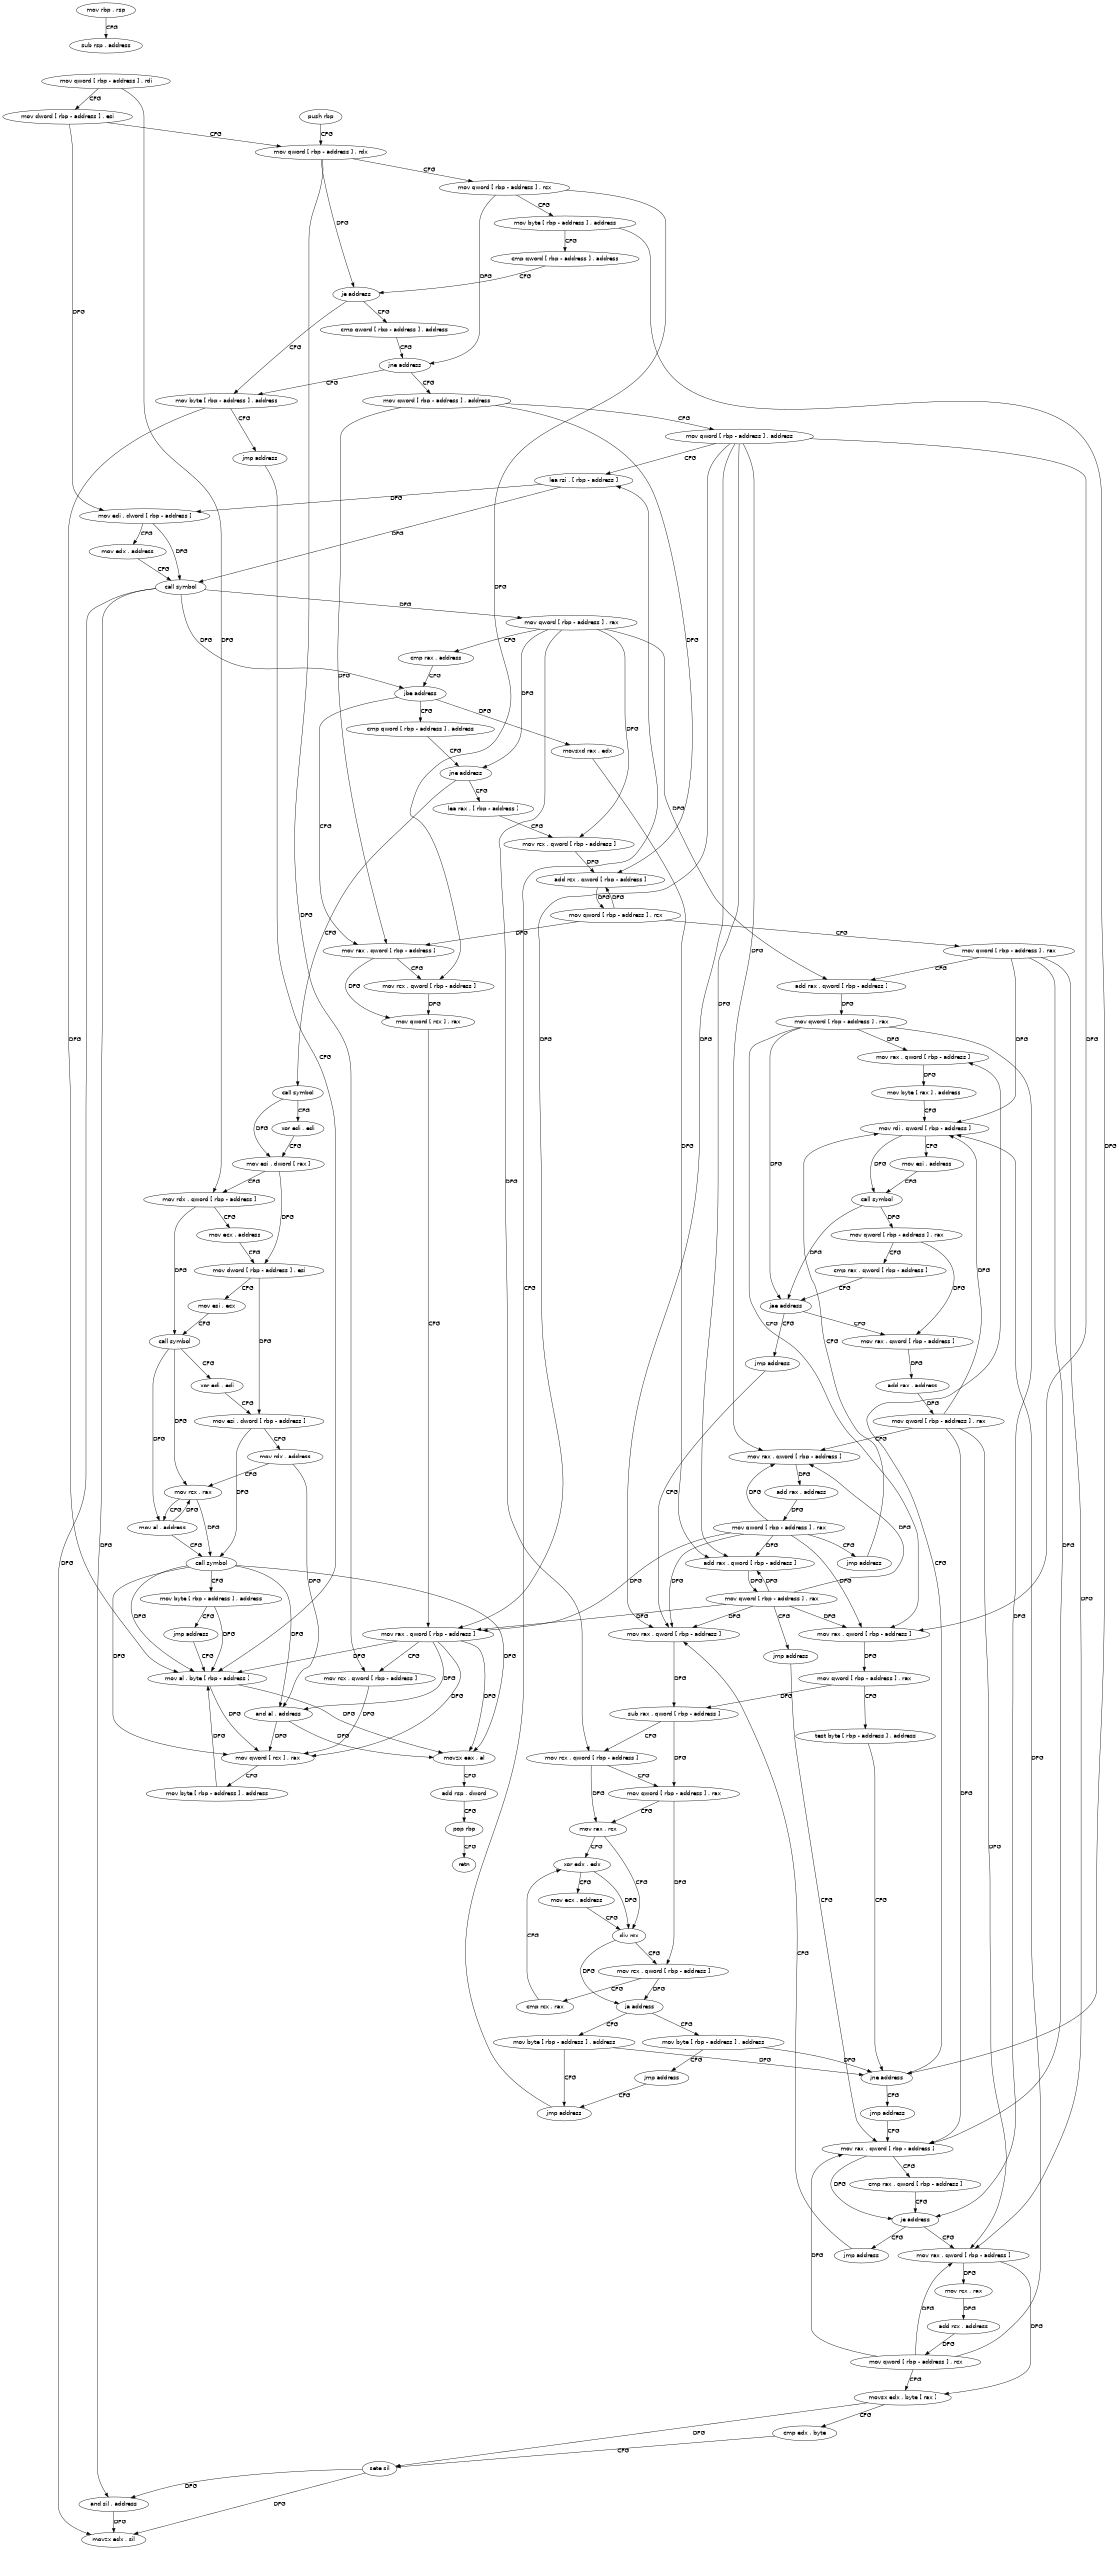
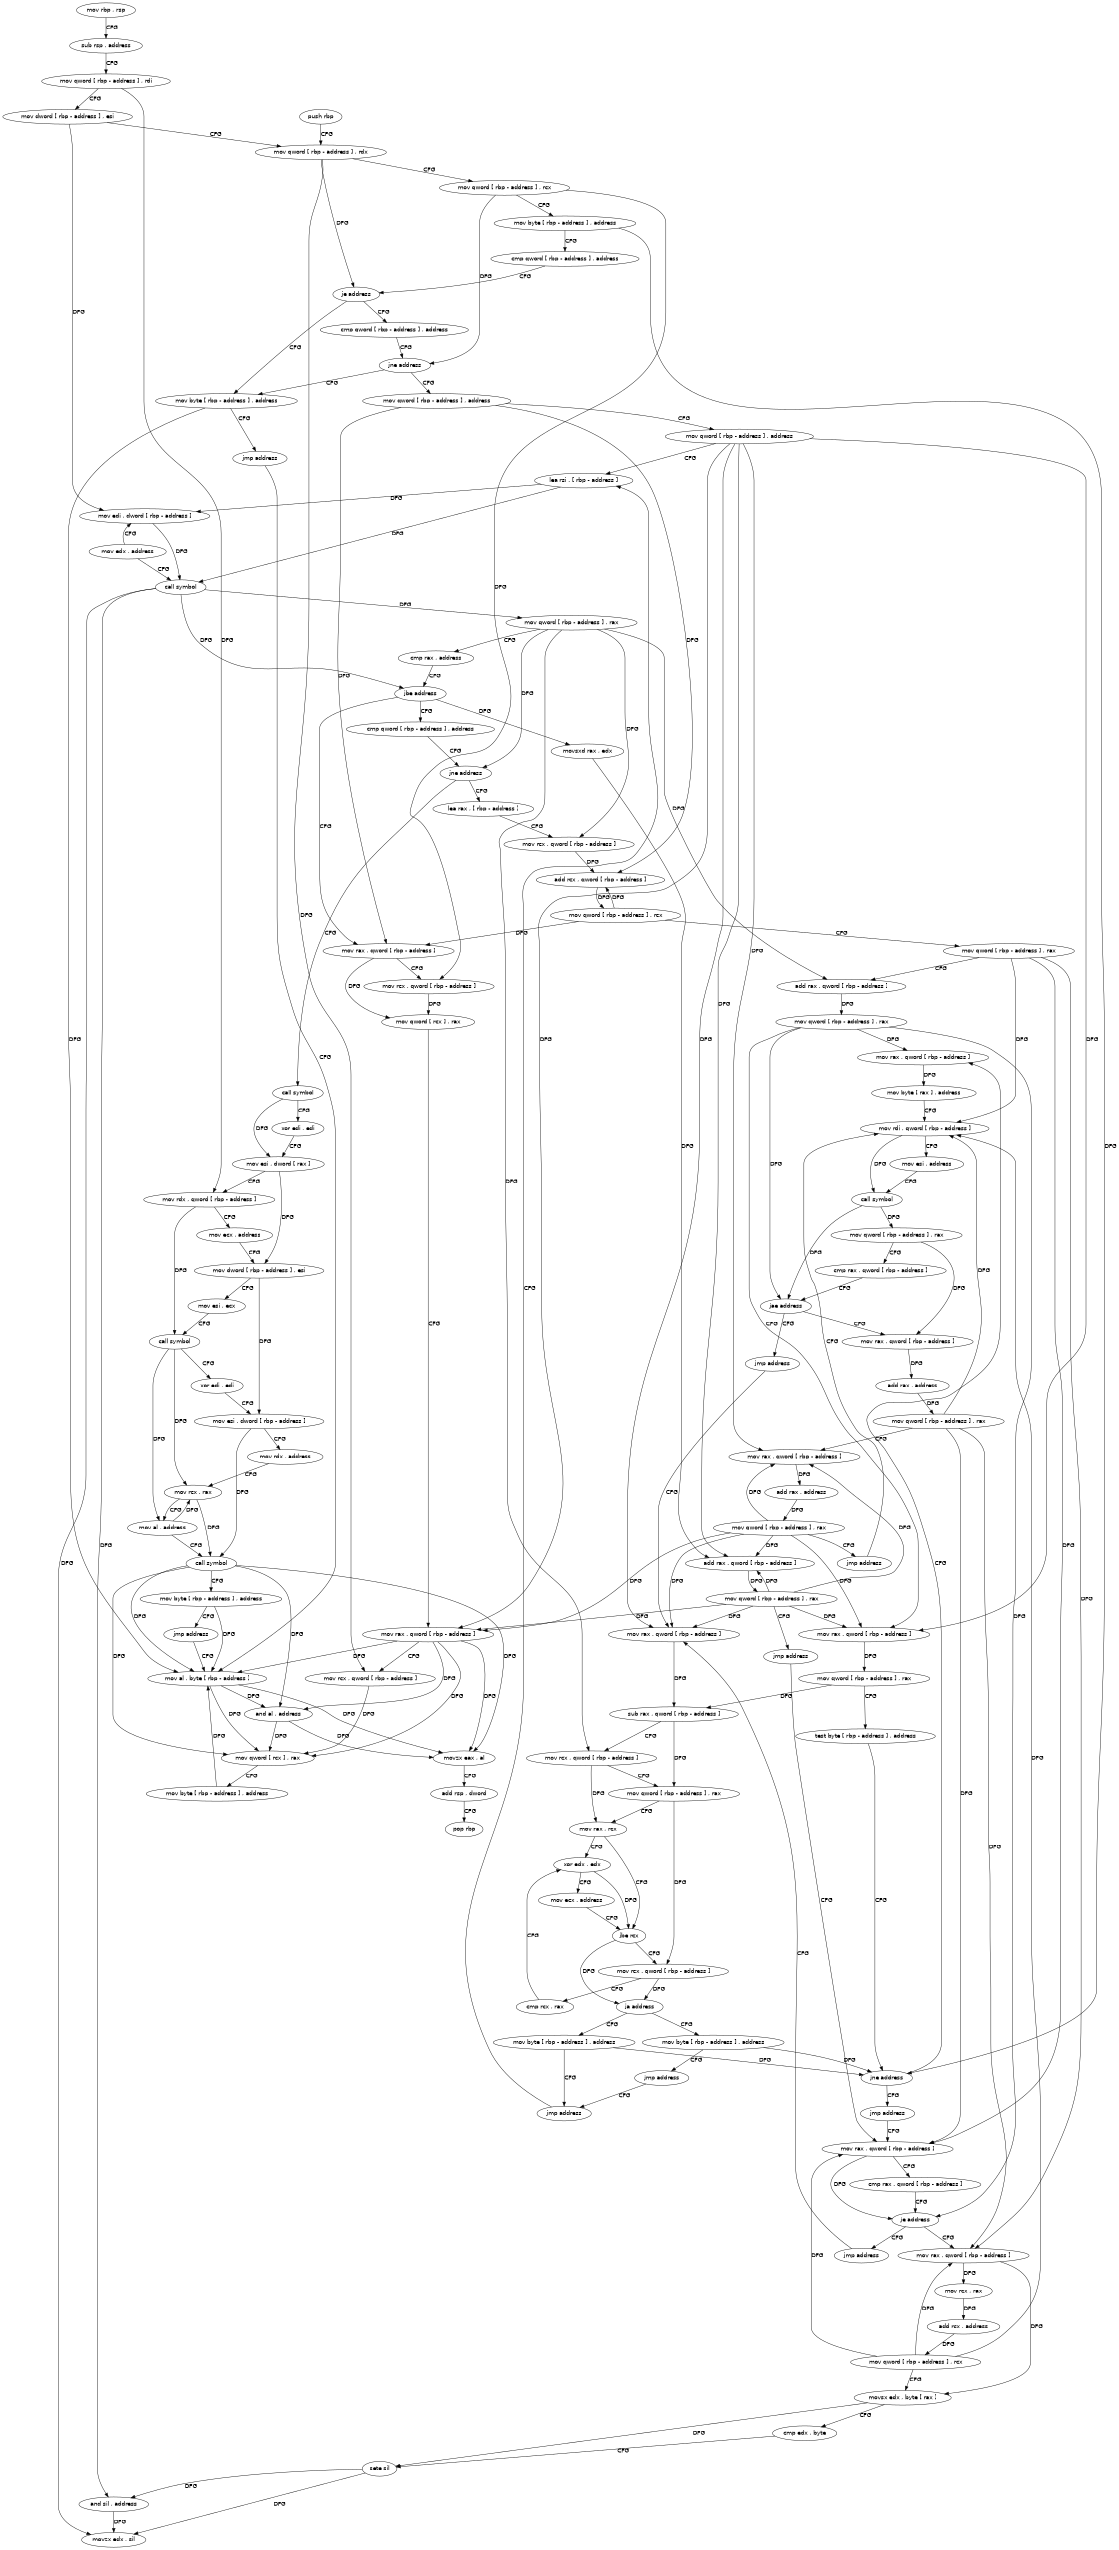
  digraph {
    fontname="DejaVu Sans"
    node [fontname="DejaVu Sans"]
    edge [fontname="DejaVu Sans"]
    n1 [label="push rbp"]
    n2 [label="mov qword [ rbp - address ] , rdx"]
    n3 [label="mov rbp , rsp"]
    n4 [label="sub rsp , address"]
    n5 [label="mov qword [ rbp - address ] , rdi"]
    n6 [label="mov dword [ rbp - address ] , esi"]
    n7 [label="mov rdx , qword [ rbp - address ]"]
    n8 [label="mov edi , dword [ rbp - address ]"]
    n9 [label="mov ecx , address"]
    n10 [label="call symbol"]
    n11 [label="mov qword [ rbp - address ] , rcx"]
    n12 [label="je address"]
    n13 [label="mov rcx , qword [ rbp - address ]"]
    n14 [label="call symbol"]
    n15 [label="mov edx , address"]
    n16 [label="mov byte [ rbp - address ] , address"]
    n17 [label="jne address"]
    n18 [label="mov rcx , qword [ rbp - address ]"]
    n19 [label="mov byte [ rbp - address ] , address"]
    n20 [label="cmp qword [ rbp - address ] , address"]
    n21 [label="mov qword [ rcx ] , rax"]
    n22 [label="cmp qword [ rbp - address ] , address"]
    n23 [label="jne address"]
    n24 [label="mov qword [ rbp - address ] , address"]
    n25 [label="mov qword [ rcx ] , rax"]
    n26 [label="mov rax , qword [ rbp - address ]"]
    n27 [label="jmp address"]
    n28 [label="jmp address"]
    n29 [label="mov al , byte [ rbp - address ]"]
    n30 [label="and al , address"]
    n31 [label="movzx eax , al"]
    n32 [label="add rsp , dword"]
    n33 [label="mov byte [ rbp - address ] , address"]
    n34 [label="mov qword [ rbp - address ] , address"]
    n35 [label="mov rax , qword [ rbp - address ]"]
    n36 [label="add rcx , qword [ rbp - address ]"]
    n37 [label="lea rsi , [ rbp - address ]"]
    n38 [label="mov rax , qword [ rbp - address ]"]
    n39 [label="mov rax , qword [ rbp - address ]"]
    n40 [label="mov rax , qword [ rbp - address ]"]
    n41 [label="mov rax , qword [ rbp - address ]"]
    n42 [label="add rax , qword [ rbp - address ]"]
    n43 [label="mov qword [ rbp - address ] , rcx"]
    n44 [label="pop rbp"]
-   n45 [label=retn]
    n46 [label="mov qword [ rbp - address ] , rax"]
    n47 [label="sub rax , qword [ rbp - address ]"]
    n48 [label="add rax , address"]
    n49 [label="mov qword [ rbp - address ] , rax"]
    n50 [label="and sil , address"]
    n51 [label="movzx edx , sil"]
    n52 [label="mov qword [ rbp - address ] , rax"]
    n53 [label="jbe address"]
    n54 [label="cmp qword [ rbp - address ] , address"]
    n55 [label="jne address"]
    n56 [label="lea rax , [ rbp - address ]"]
    n57 [label="call symbol"]
    n58 [label="mov rcx , qword [ rbp - address ]"]
    n59 [label="xor edi , edi"]
    n60 [label="mov esi , dword [ rax ]"]
    n61 [label="mov dword [ rbp - address ] , esi"]
    n62 [label="mov qword [ rbp - address ] , rax"]
    n63 [label="add rax , qword [ rbp - address ]"]
    n64 [label="mov rdi , qword [ rbp - address ]"]
    n65 [label="mov rax , qword [ rbp - address ]"]
    n66 [label="mov rax , qword [ rbp - address ]"]
    n67 [label="mov qword [ rbp - address ] , rax"]
    n68 [label="mov esi , address"]
    n69 [label="call symbol"]
    n70 [label="je address"]
    n71 [label="cmp rax , qword [ rbp - address ]"]
    n72 [label="mov rcx , rax"]
    n73 [label="movsx edx , byte [ rax ]"]
    n74 [label="jae address"]
    n75 [label="mov byte [ rax ] , address"]
    n76 [label="jmp address"]
    n77 [label="jmp address"]
    n78 [label="mov rax , qword [ rbp - address ]"]
    n79 [label="test byte [ rbp - address ] , address"]
    n80 [label="mov rcx , qword [ rbp - address ]"]
    n81 [label="mov qword [ rbp - address ] , rax"]
    n82 [label="mov esi , ecx"]
    n83 [label="mov esi , dword [ rbp - address ]"]
    n84 [label="xor edi , edi"]
    n85 [label="mov rcx , rax"]
    n86 [label="mov al , address"]
    n87 [label="mov rdx , address"]
    n88 [label="call symbol"]
    n89 [label="mov byte [ rbp - address ] , address"]
    n90 [label="jmp address"]
    n91 [label="mov qword [ rbp - address ] , rax"]
    n92 [label="add rax , address"]
    n93 [label="mov qword [ rbp - address ] , rax"]
    n94 [label="mov qword [ rbp - address ] , rax"]
    n95 [label="jmp address"]
    n96 [label="add rcx , address"]
    n97 [label="cmp edx , byte"]
    n98 [label="sete sil"]
    n99 [label="mov rax , rcx"]
    n100 [label="mov rcx , qword [ rbp - address ]"]
    n101 [label="xor edx , edx"]
-   n102 [label="div rcx"]
+   n102 [label="jbe rcx"]
    n103 [label="ja address"]
    n104 [label="cmp rcx , rax"]
    n105 [label="mov ecx , address"]
    n106 [label="mov byte [ rbp - address ] , address"]
    n107 [label="mov byte [ rbp - address ] , address"]
    n108 [label="jmp address"]
    n109 [label="jmp address"]
    n110 [label="cmp rax , qword [ rbp - address ]"]
    n111 [label="mov qword [ rbp - address ] , rcx"]
    n112 [label="movsxd rax , edx"]
    n113 [label="jmp address"]
    n114 [label="cmp rax , address"]
    n1 -> n2 [label=CFG]
    n2 -> n11 [label=CFG]
    n2 -> n12 [label=DFG]
    n2 -> n13 [label=DFG]
    n3 -> n4 [label=CFG]
+   n4 -> n5 [label=CFG]
    n5 -> n6 [label=CFG]
    n5 -> n7 [label=DFG]
    n6 -> n2 [label=CFG]
    n6 -> n8 [label=DFG]
    n7 -> n9 [label=CFG]
    n7 -> n10 [label=DFG]
    n8 -> n14 [label=DFG]
-   n8 -> n15 [label=CFG]
+   n15 -> n8 [label=CFG]
    n9 -> n61 [label=CFG]
    n10 -> n84 [label=CFG]
    n10 -> n85 [label=DFG]
    n10 -> n86 [label=DFG]
    n11 -> n16 [label=CFG]
    n11 -> n17 [label=DFG]
    n11 -> n18 [label=DFG]
    n12 -> n19 [label=CFG]
    n12 -> n20 [label=CFG]
    n13 -> n21 [label=DFG]
    n14 -> n50 [label=DFG]
    n14 -> n51 [label=DFG]
    n14 -> n52 [label=DFG]
    n14 -> n53 [label=DFG]
    n15 -> n14 [label=CFG]
    n16 -> n22 [label=CFG]
    n16 -> n23 [label=DFG]
    n17 -> n19 [label=CFG]
    n17 -> n24 [label=CFG]
    n18 -> n25 [label=DFG]
    n19 -> n28 [label=CFG]
    n19 -> n29 [label=DFG]
    n20 -> n17 [label=CFG]
    n21 -> n33 [label=CFG]
    n22 -> n12 [label=CFG]
    n23 -> n26 [label=CFG]
    n23 -> n27 [label=CFG]
    n24 -> n34 [label=CFG]
    n24 -> n35 [label=DFG]
    n24 -> n36 [label=DFG]
    n25 -> n38 [label=CFG]
    n26 -> n75 [label=DFG]
    n27 -> n65 [label=CFG]
    n28 -> n29 [label=CFG]
    n29 -> n21 [label=DFG]
-   n87 -> n30 [label=DFG]
+   n29 -> n30 [label=DFG]
    n29 -> n31 [label=DFG]
    n30 -> n21 [label=DFG]
    n30 -> n31 [label=DFG]
    n31 -> n32 [label=CFG]
    n32 -> n44 [label=CFG]
    n33 -> n29 [label=DFG]
    n34 -> n37 [label=CFG]
    n34 -> n38 [label=DFG]
    n34 -> n39 [label=DFG]
    n34 -> n40 [label=DFG]
    n34 -> n41 [label=DFG]
    n34 -> n42 [label=DFG]
    n35 -> n18 [label=CFG]
    n35 -> n25 [label=DFG]
    n36 -> n43 [label=DFG]
    n37 -> n8 [label=DFG]
    n37 -> n14 [label=DFG]
    n38 -> n13 [label=CFG]
    n38 -> n21 [label=DFG]
    n38 -> n29 [label=DFG]
    n38 -> n30 [label=DFG]
    n38 -> n31 [label=DFG]
    n39 -> n46 [label=DFG]
    n40 -> n47 [label=DFG]
    n41 -> n48 [label=DFG]
    n42 -> n49 [label=DFG]
    n43 -> n35 [label=DFG]
    n43 -> n36 [label=DFG]
    n43 -> n62 [label=CFG]
-   n44 -> n45 [label=CFG]
    n46 -> n47 [label=DFG]
    n46 -> n79 [label=CFG]
    n47 -> n80 [label=CFG]
    n47 -> n81 [label=DFG]
    n48 -> n94 [label=DFG]
    n49 -> n38 [label=DFG]
    n49 -> n39 [label=DFG]
    n49 -> n40 [label=DFG]
    n49 -> n41 [label=DFG]
    n49 -> n42 [label=DFG]
    n49 -> n113 [label=CFG]
    n50 -> n51 [label=DFG]
    n52 -> n55 [label=DFG]
    n52 -> n58 [label=DFG]
    n52 -> n63 [label=DFG]
    n52 -> n80 [label=DFG]
    n52 -> n114 [label=CFG]
    n53 -> n35 [label=CFG]
    n53 -> n54 [label=CFG]
    n53 -> n112 [label=DFG]
    n54 -> n55 [label=CFG]
    n55 -> n56 [label=CFG]
    n55 -> n57 [label=CFG]
    n56 -> n58 [label=CFG]
    n57 -> n59 [label=CFG]
    n57 -> n60 [label=DFG]
    n58 -> n36 [label=DFG]
    n59 -> n60 [label=CFG]
    n60 -> n7 [label=CFG]
    n60 -> n61 [label=DFG]
    n61 -> n82 [label=CFG]
    n61 -> n83 [label=DFG]
    n62 -> n63 [label=CFG]
    n62 -> n64 [label=DFG]
    n62 -> n65 [label=DFG]
    n62 -> n66 [label=DFG]
    n63 -> n67 [label=DFG]
    n64 -> n68 [label=CFG]
    n64 -> n69 [label=DFG]
    n65 -> n70 [label=DFG]
    n65 -> n71 [label=CFG]
    n66 -> n72 [label=DFG]
    n66 -> n73 [label=DFG]
    n67 -> n26 [label=DFG]
    n67 -> n39 [label=CFG]
    n67 -> n70 [label=DFG]
    n67 -> n74 [label=DFG]
    n68 -> n69 [label=CFG]
    n69 -> n74 [label=DFG]
    n69 -> n91 [label=DFG]
    n70 -> n66 [label=CFG]
    n70 -> n76 [label=CFG]
    n71 -> n70 [label=CFG]
    n72 -> n96 [label=DFG]
    n73 -> n97 [label=CFG]
    n73 -> n98 [label=DFG]
    n74 -> n77 [label=CFG]
    n74 -> n78 [label=CFG]
    n75 -> n64 [label=CFG]
    n76 -> n40 [label=CFG]
    n77 -> n40 [label=CFG]
    n78 -> n92 [label=DFG]
    n79 -> n23 [label=CFG]
    n80 -> n81 [label=CFG]
    n80 -> n99 [label=DFG]
    n81 -> n99 [label=CFG]
    n81 -> n100 [label=DFG]
    n82 -> n10 [label=CFG]
    n83 -> n87 [label=CFG]
    n83 -> n88 [label=DFG]
    n84 -> n83 [label=CFG]
    n85 -> n86 [label=CFG]
    n85 -> n88 [label=DFG]
    n86 -> n85 [label=DFG]
    n86 -> n88 [label=CFG]
    n87 -> n85 [label=CFG]
    n88 -> n21 [label=DFG]
    n88 -> n29 [label=DFG]
    n88 -> n30 [label=DFG]
    n88 -> n31 [label=DFG]
    n88 -> n89 [label=CFG]
    n89 -> n29 [label=DFG]
    n89 -> n90 [label=CFG]
    n90 -> n29 [label=CFG]
    n91 -> n78 [label=DFG]
    n91 -> n110 [label=CFG]
    n92 -> n93 [label=DFG]
    n93 -> n41 [label=CFG]
    n93 -> n64 [label=DFG]
    n93 -> n65 [label=DFG]
    n93 -> n66 [label=DFG]
    n94 -> n38 [label=DFG]
    n94 -> n39 [label=DFG]
    n94 -> n40 [label=DFG]
    n94 -> n41 [label=DFG]
    n94 -> n42 [label=DFG]
    n94 -> n95 [label=CFG]
    n95 -> n64 [label=CFG]
    n96 -> n111 [label=DFG]
    n97 -> n98 [label=CFG]
    n98 -> n50 [label=DFG]
    n98 -> n51 [label=DFG]
    n99 -> n101 [label=CFG]
    n99 -> n102 [label=CFG]
    n100 -> n103 [label=DFG]
    n100 -> n104 [label=CFG]
    n101 -> n102 [label=DFG]
    n101 -> n105 [label=CFG]
    n102 -> n100 [label=CFG]
    n102 -> n103 [label=DFG]
    n103 -> n106 [label=CFG]
    n103 -> n107 [label=CFG]
    n104 -> n101 [label=CFG]
    n105 -> n102 [label=CFG]
    n106 -> n23 [label=DFG]
    n106 -> n108 [label=CFG]
    n107 -> n23 [label=DFG]
    n107 -> n109 [label=CFG]
    n108 -> n37 [label=CFG]
    n109 -> n108 [label=CFG]
    n110 -> n74 [label=CFG]
    n111 -> n64 [label=DFG]
    n111 -> n65 [label=DFG]
    n111 -> n66 [label=DFG]
    n111 -> n73 [label=CFG]
    n112 -> n42 [label=DFG]
    n113 -> n65 [label=CFG]
    n114 -> n53 [label=CFG]
  }
